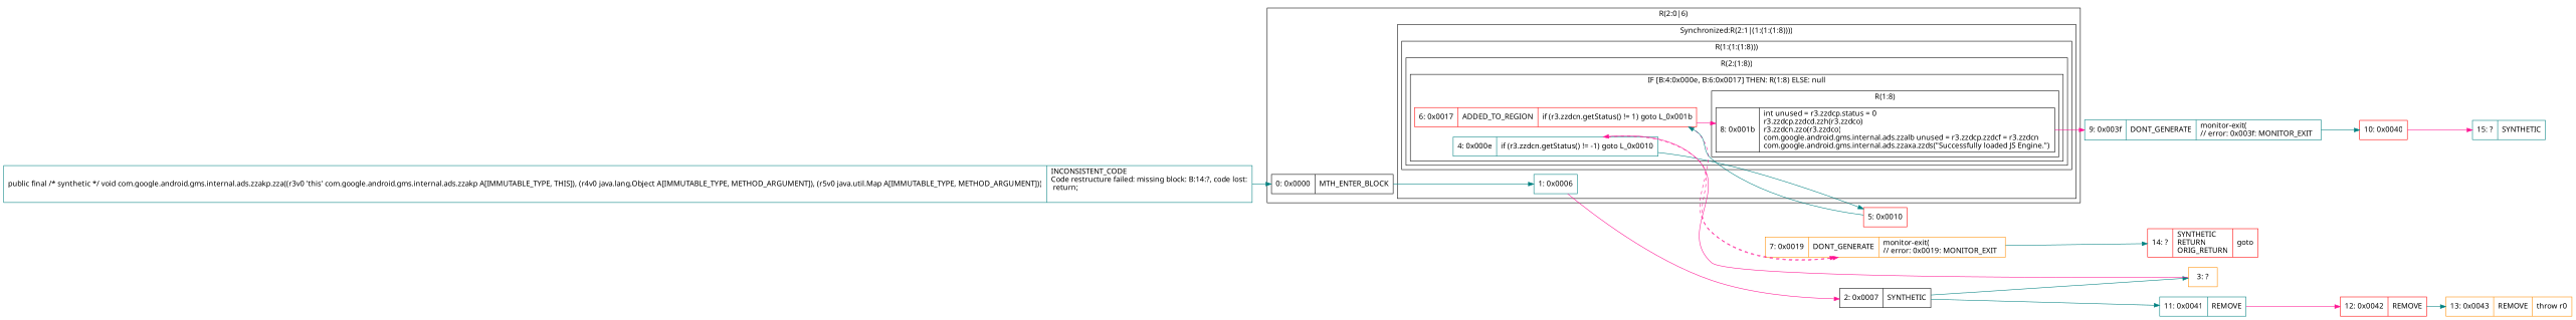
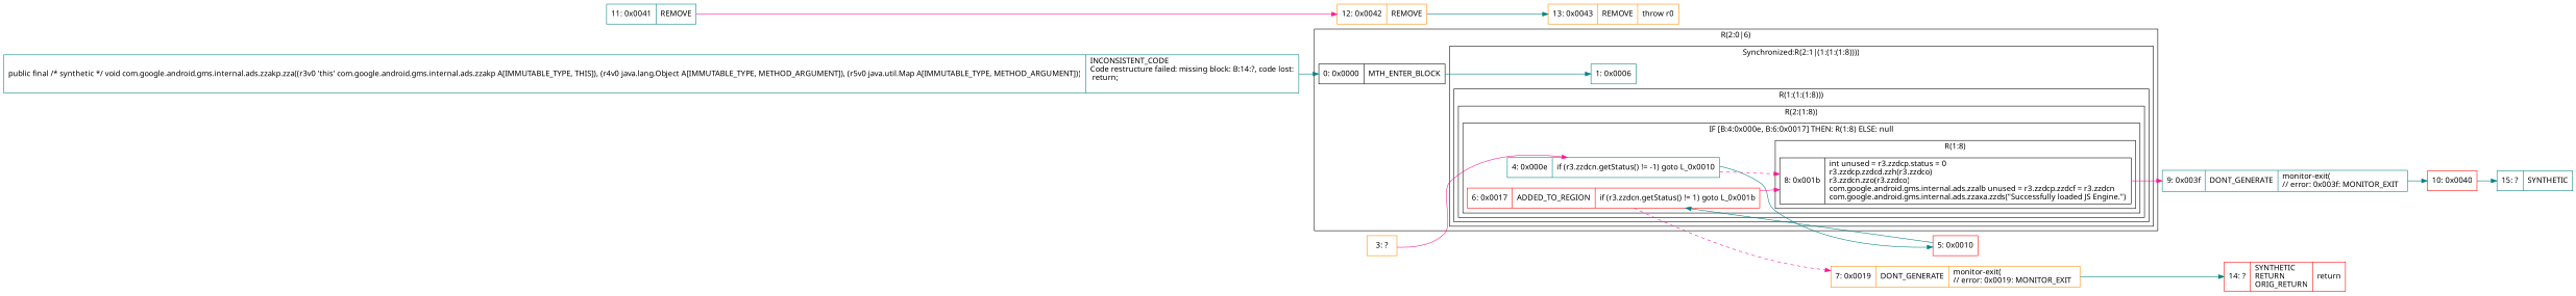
  digraph {
    fontname="Noto Sans"
    rankdir=LR
    node [color=teal fontname="Noto Sans" shape=record]
    edge [color=teal fontname="Noto Sans"]
    n1 [color=black label="{8\:\ 0x001b|int unused = r3.zzdcp.status = 0\lr3.zzdcp.zzdcd.zzh(r3.zzdco)\lr3.zzdcn.zzo(r3.zzdco)\lcom.google.android.gms.internal.ads.zzalb unused = r3.zzdcp.zzdcf = r3.zzdcn\lcom.google.android.gms.internal.ads.zzaxa.zzds(\"Successfully loaded JS Engine.\")\l}"]
    n2 [label="{4\:\ 0x000e|if (r3.zzdcn.getStatus() != \-1) goto L_0x0010\l}"]
    n3 [color=red label="{6\:\ 0x0017|ADDED_TO_REGION\l|if (r3.zzdcn.getStatus() != 1) goto L_0x001b\l}"]
    n4 [label="{1\:\ 0x0006}"]
    n5 [color=black label="{0\:\ 0x0000|MTH_ENTER_BLOCK\l}"]
    n6 [label="{9\:\ 0x003f|DONT_GENERATE\l|monitor\-exit(\l\/\/ error: 0x003f: MONITOR_EXIT  \l}"]
    n7 [color=red label="{5\:\ 0x0010}"]
    n8 [color=darkorange label="{7\:\ 0x0019|DONT_GENERATE\l|monitor\-exit(\l\/\/ error: 0x0019: MONITOR_EXIT  \l}"]
-   n9 [color=black label="{2\:\ 0x0007|SYNTHETIC\l}"]
    n10 [color=darkorange label="{3\:\ ?}"]
    n11 [label="{11\:\ 0x0041|REMOVE\l}"]
-   n12 [color=red label="{14\:\ ?|SYNTHETIC\lRETURN\lORIG_RETURN\l|goto\l}"]
+   n12 [color=red label="{14\:\ ?|SYNTHETIC\lRETURN\lORIG_RETURN\l|return\l}"]
    n13 [color=red label="{10\:\ 0x0040}"]
-   n14 [color=red label="{12\:\ 0x0042|REMOVE\l}"]
+   n14 [color=darkorange label="{12\:\ 0x0042|REMOVE\l}"]
    n15 [label="{15\:\ ?|SYNTHETIC\l}"]
    n16 [color=darkorange label="{13\:\ 0x0043|REMOVE\l|throw r0\l}"]
    n17 [label="{public final \/* synthetic *\/ void com.google.android.gms.internal.ads.zzakp.zza((r3v0 'this' com.google.android.gms.internal.ads.zzakp A[IMMUTABLE_TYPE, THIS]), (r4v0 java.lang.Object A[IMMUTABLE_TYPE, METHOD_ARGUMENT]), (r5v0 java.util.Map A[IMMUTABLE_TYPE, METHOD_ARGUMENT]))  | INCONSISTENT_CODE\lCode restructure failed: missing block: B:14:?, code lost:\l    return;\l\l}"]
    subgraph cluster_1 {
      label="R(2:0|6)"
      n5
      subgraph cluster_2 {
        label="Synchronized:R(2:1|(1:(1:(1:8))))"
        n4
        subgraph cluster_3 {
          label="R(1:(1:(1:8)))"
          subgraph cluster_4 {
            label="R(2:(1:8))"
            subgraph cluster_5 {
              label="IF [B:4:0x000e, B:6:0x0017] THEN: R(1:8) ELSE: null"
              n2
              n3
              subgraph cluster_6 {
                label="R(1:8)"
                n1
              }
            }
          }
        }
      }
    }
    n1 -> n6 [color=deeppink]
    n2 -> n7
-   n2 -> n8 [color=deeppink style=dashed]
+   n2 -> n1 [color=deeppink style=dashed]
    n3 -> n1 [color=deeppink]
    n3 -> n8 [color=deeppink style=dashed]
-   n4 -> n9 [color=deeppink]
    n5 -> n4
    n6 -> n13
    n7 -> n3
    n8 -> n12
-   n9 -> n10
-   n9 -> n11
    n10 -> n2 [color=deeppink]
    n11 -> n14 [color=deeppink]
-   n13 -> n15 [color=deeppink]
+   n13 -> n15
    n14 -> n16
    n17 -> n5
  }
